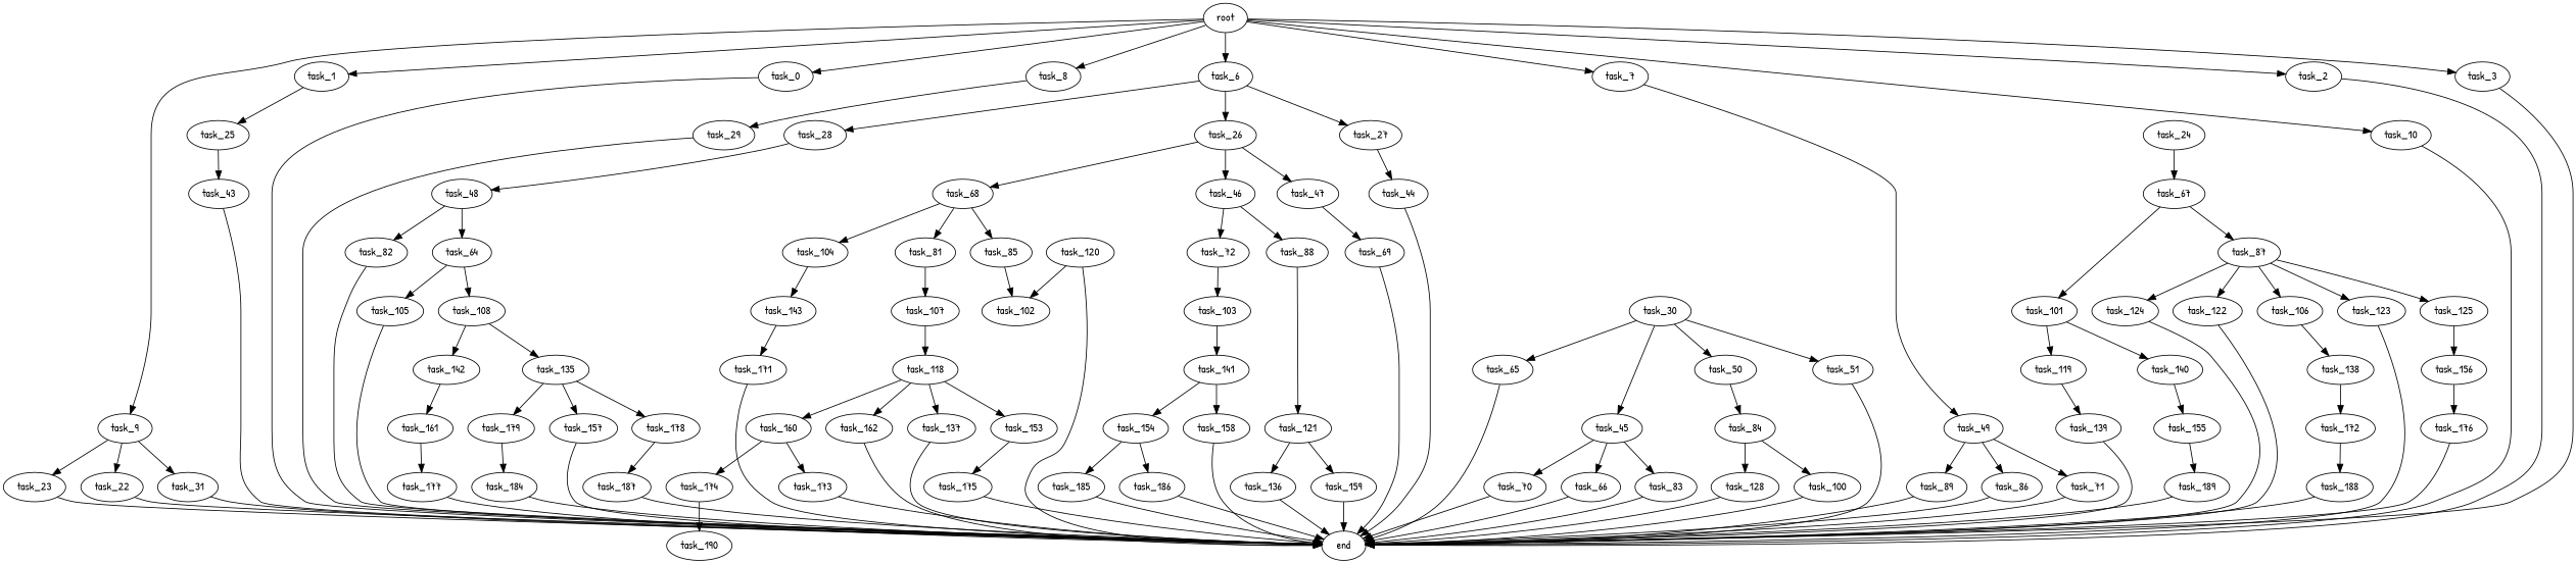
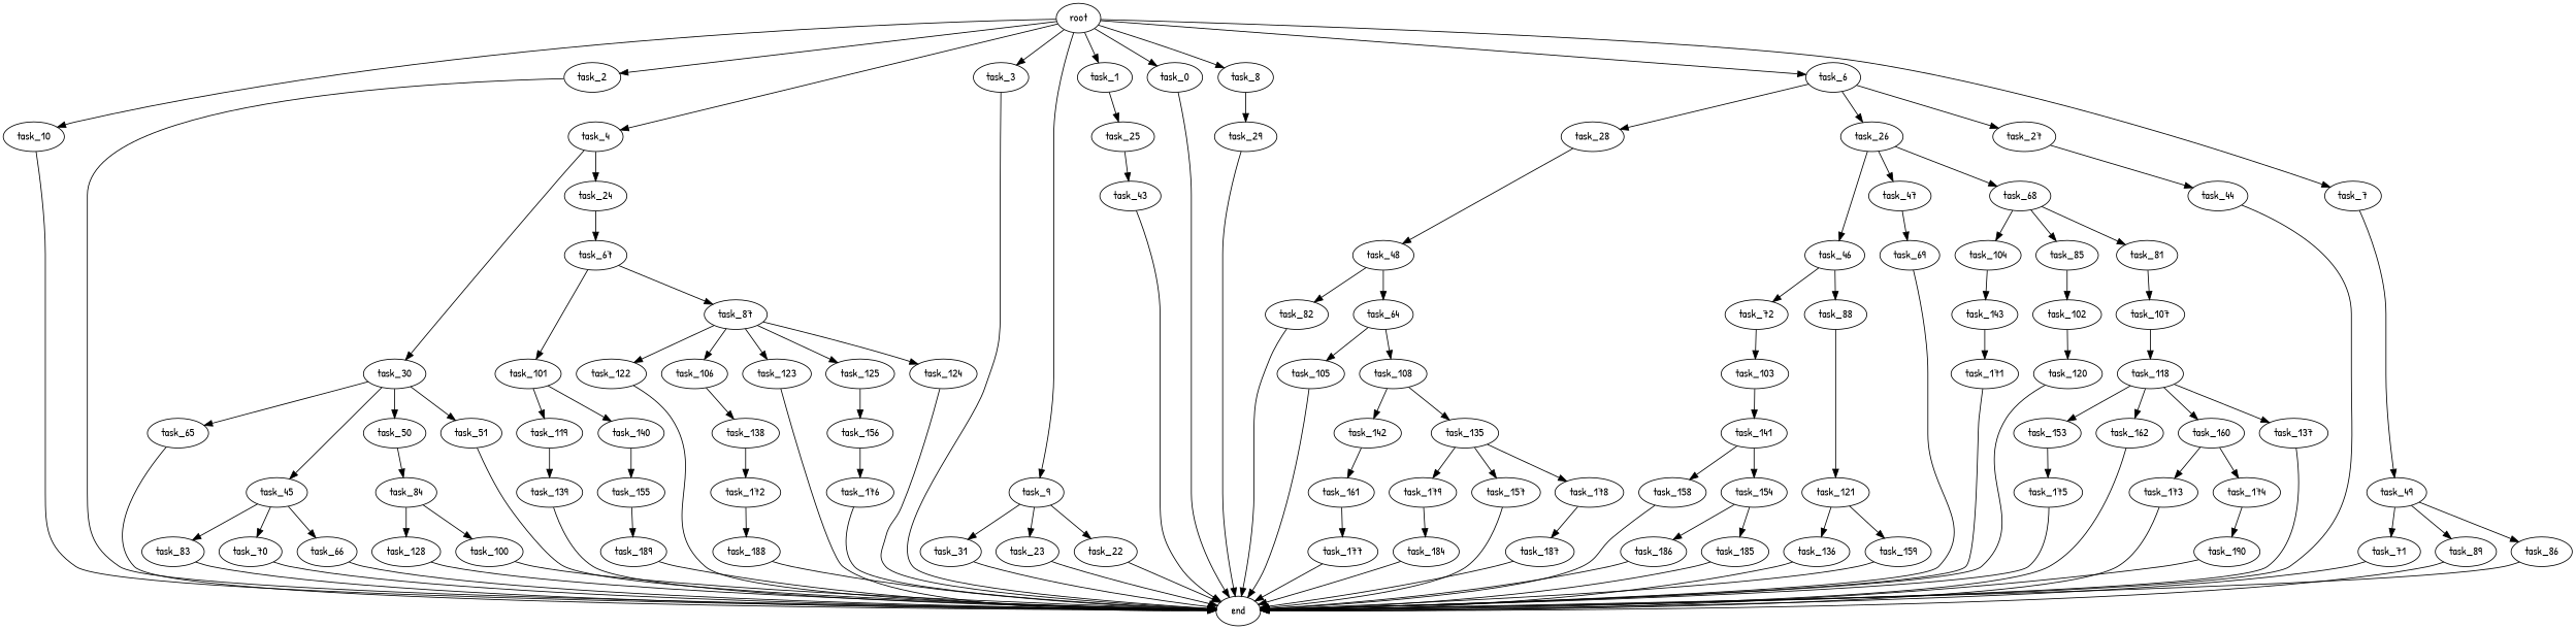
  digraph {
    fontname="Patrick Hand"
    node [fontname="Patrick Hand"]
    edge [fontname="Patrick Hand"]
    task_118
    task_153
    task_162
    task_160
    task_137
    task_175
    end
    task_173
    task_174
    task_102
    task_120
    task_65
    task_176
    task_142
    task_161
    task_177
    task_156
    task_158
    task_105
    task_72
    task_103
    task_141
    task_119
    task_139
    task_45
    task_83
    task_70
    task_66
    task_25
    task_43
    task_46
    task_88
    task_121
    task_179
    task_184
    task_135
    task_157
    task_178
    task_187
    task_82
    task_10
    task_28
    task_48
    task_64
    task_50
    task_84
    n47 [label=task_128]
    task_100
    task_71
    task_31
    task_49
    task_89
    task_86
    task_136
    task_154
    task_155
    task_189
    task_159
    task_140
    task_190
    task_122
    task_2
    task_67
    task_101
    task_87
    task_106
    task_123
    task_125
    task_124
    task_186
    task_30
    task_51
    task_104
    task_143
    task_171
+   task_4
    task_24
    task_108
    task_85
    task_23
    task_138
    task_172
    task_188
    task_185
    task_3
    task_9
    task_22
    task_1
    task_107
    task_26
    task_47
    task_68
    task_69
    task_81
    task_44
    n96 [label=task_0]
    task_8
    task_29
    root
    task_6
    task_7
    task_27
    task_118 -> task_153
    task_118 -> task_162
    task_118 -> task_160
    task_118 -> task_137
    task_153 -> task_175
    task_162 -> end
    task_160 -> task_173
    task_160 -> task_174
    task_137 -> end
    task_175 -> end
    task_173 -> end
    task_174 -> task_190
-   task_120 -> task_102
+   task_102 -> task_120
    task_120 -> end
    task_65 -> end
    task_176 -> end
    task_142 -> task_161
    task_161 -> task_177
    task_177 -> end
    task_156 -> task_176
    task_158 -> end
    task_105 -> end
    task_72 -> task_103
    task_103 -> task_141
    task_141 -> task_158
    task_141 -> task_154
    task_119 -> task_139
    task_139 -> end
    task_45 -> task_83
    task_45 -> task_70
    task_45 -> task_66
    task_83 -> end
    task_70 -> end
    task_66 -> end
    task_25 -> task_43
    task_43 -> end
    task_46 -> task_72
    task_46 -> task_88
    task_88 -> task_121
    task_121 -> task_136
    task_121 -> task_159
    task_179 -> task_184
    task_184 -> end
    task_135 -> task_179
    task_135 -> task_157
    task_135 -> task_178
    task_157 -> end
    task_178 -> task_187
    task_187 -> end
    task_82 -> end
    task_10 -> end
    task_28 -> task_48
    task_48 -> task_82
    task_48 -> task_64
    task_64 -> task_105
    task_64 -> task_108
    task_50 -> task_84
    task_84 -> n47
    task_84 -> task_100
    n47 -> end
    task_100 -> end
    task_71 -> end
    task_31 -> end
    task_49 -> task_71
    task_49 -> task_89
    task_49 -> task_86
    task_89 -> end
    task_86 -> end
    task_136 -> end
    task_154 -> task_186
    task_154 -> task_185
    task_155 -> task_189
    task_189 -> end
    task_159 -> end
    task_140 -> task_155
+   task_190 -> end
    task_122 -> end
    task_2 -> end
    task_67 -> task_101
    task_67 -> task_87
    task_101 -> task_119
    task_101 -> task_140
    task_87 -> task_122
    task_87 -> task_106
    task_87 -> task_123
    task_87 -> task_125
    task_87 -> task_124
    task_106 -> task_138
    task_123 -> end
    task_125 -> task_156
    task_124 -> end
    task_186 -> end
    task_30 -> task_65
    task_30 -> task_45
    task_30 -> task_50
    task_30 -> task_51
    task_51 -> end
    task_104 -> task_143
    task_143 -> task_171
    task_171 -> end
+   task_4 -> task_30
+   task_4 -> task_24
    task_24 -> task_67
    task_108 -> task_142
    task_108 -> task_135
    task_85 -> task_102
    task_23 -> end
    task_138 -> task_172
    task_172 -> task_188
    task_188 -> end
    task_185 -> end
    task_3 -> end
    task_9 -> task_31
    task_9 -> task_23
    task_9 -> task_22
    task_22 -> end
    task_1 -> task_25
    task_107 -> task_118
    task_26 -> task_46
    task_26 -> task_47
    task_26 -> task_68
    task_47 -> task_69
    task_68 -> task_104
    task_68 -> task_85
    task_68 -> task_81
    task_69 -> end
    task_81 -> task_107
    task_44 -> end
    n96 -> end
    task_8 -> task_29
    task_29 -> end
    root -> task_10
    root -> task_2
+   root -> task_4
    root -> task_3
    root -> task_9
    root -> task_1
    root -> n96
    root -> task_8
    root -> task_6
    root -> task_7
    task_6 -> task_28
    task_6 -> task_26
    task_6 -> task_27
    task_7 -> task_49
    task_27 -> task_44
  }
